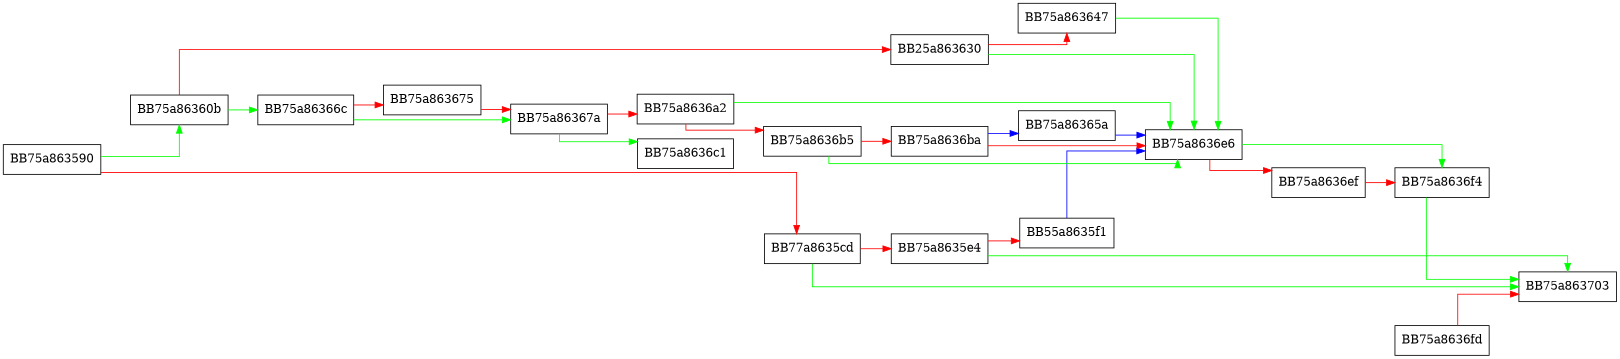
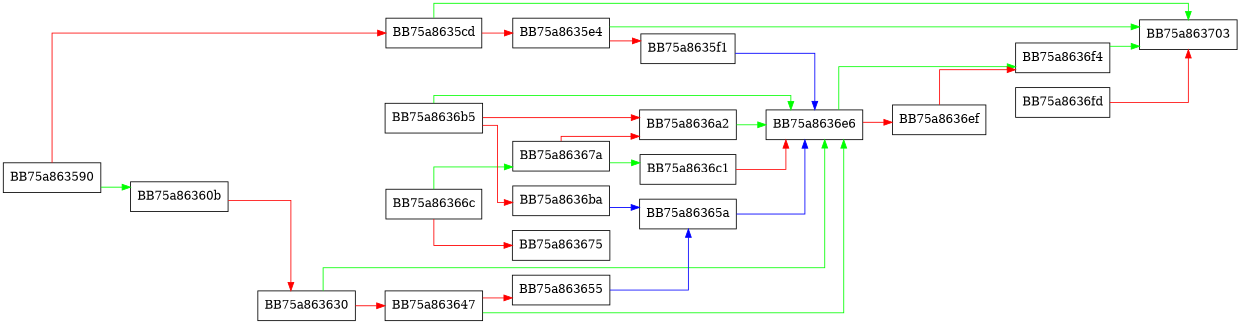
  digraph {
    rankdir=LR
    splines=ortho
    node [shape=box]
    edge [color=red]
    BB75a863590
    BB75a86360b
-   BB75a8635cd [label=BB77a8635cd]
+   BB75a8635cd
    BB75a86366c
-   BB75a863630 [label=BB25a863630]
+   BB75a863630
    BB75a863703
    BB75a8635e4
    BB75a86367a
    BB75a863675
    BB75a8636e6
    BB75a863647
-   BB75a8635f1 [label=BB55a8635f1]
+   BB75a8635f1
    BB75a8636f4
    BB75a8636ef
    BB75a8636c1
    BB75a8636a2
+   BB75a863655
    BB75a86365a
    BB75a8636b5
    BB75a8636ba
    BB75a8636fd
    BB75a863590 -> BB75a86360b [color=green]
    BB75a863590 -> BB75a8635cd
-   BB75a86360b -> BB75a86366c [color=green]
    BB75a86360b -> BB75a863630
    BB75a8635cd -> BB75a863703 [color=green]
    BB75a8635cd -> BB75a8635e4
    BB75a86366c -> BB75a86367a [color=green]
    BB75a86366c -> BB75a863675
    BB75a863630 -> BB75a8636e6 [color=green]
    BB75a863630 -> BB75a863647
    BB75a8635e4 -> BB75a863703 [color=green]
    BB75a8635e4 -> BB75a8635f1
    BB75a86367a -> BB75a8636c1 [color=green]
    BB75a86367a -> BB75a8636a2
-   BB75a863675 -> BB75a86367a
    BB75a8636e6 -> BB75a8636f4 [color=green]
    BB75a8636e6 -> BB75a8636ef
    BB75a863647 -> BB75a8636e6 [color=green]
+   BB75a863647 -> BB75a863655
    BB75a8635f1 -> BB75a8636e6 [color=blue]
    BB75a8636f4 -> BB75a863703 [color=green]
    BB75a8636ef -> BB75a8636f4
-   BB75a8636ba -> BB75a8636e6
+   BB75a8636c1 -> BB75a8636e6
    BB75a8636a2 -> BB75a8636e6 [color=green]
-   BB75a8636a2 -> BB75a8636b5
+   BB75a8636b5 -> BB75a8636a2
+   BB75a863655 -> BB75a86365a [color=blue]
    BB75a86365a -> BB75a8636e6 [color=blue]
    BB75a8636b5 -> BB75a8636e6 [color=green]
    BB75a8636b5 -> BB75a8636ba
    BB75a8636ba -> BB75a86365a [color=blue]
    BB75a8636fd -> BB75a863703
  }
